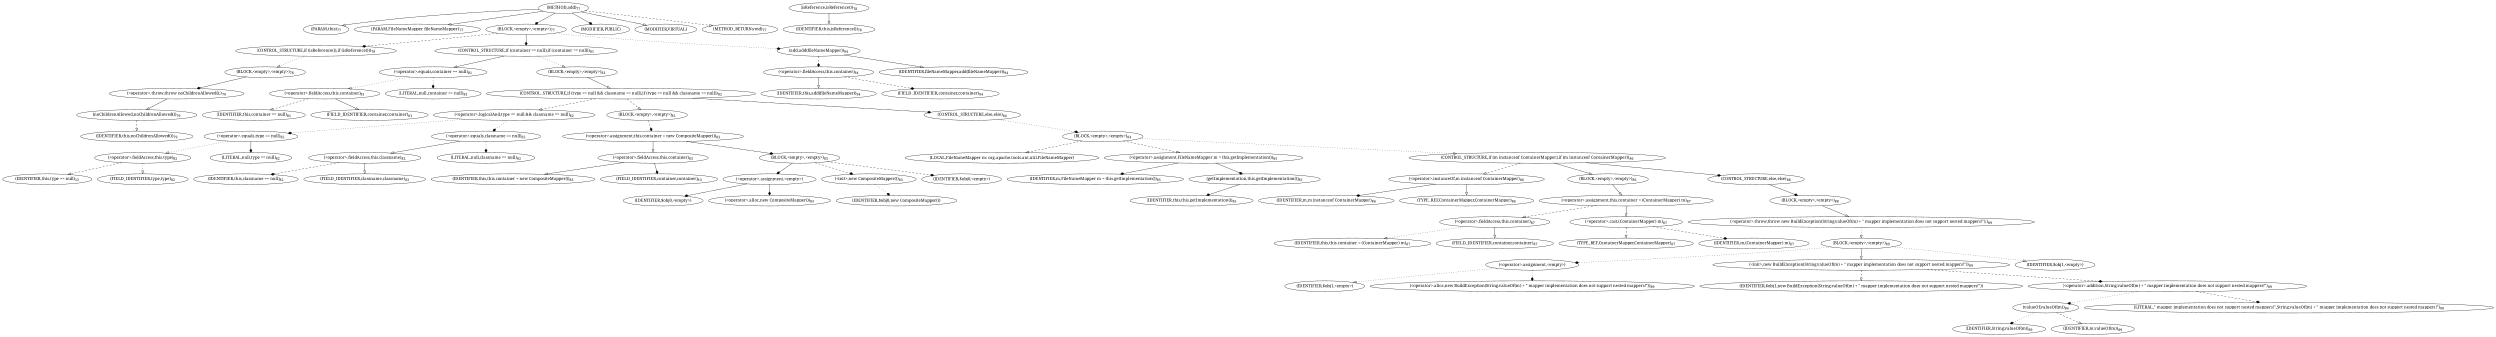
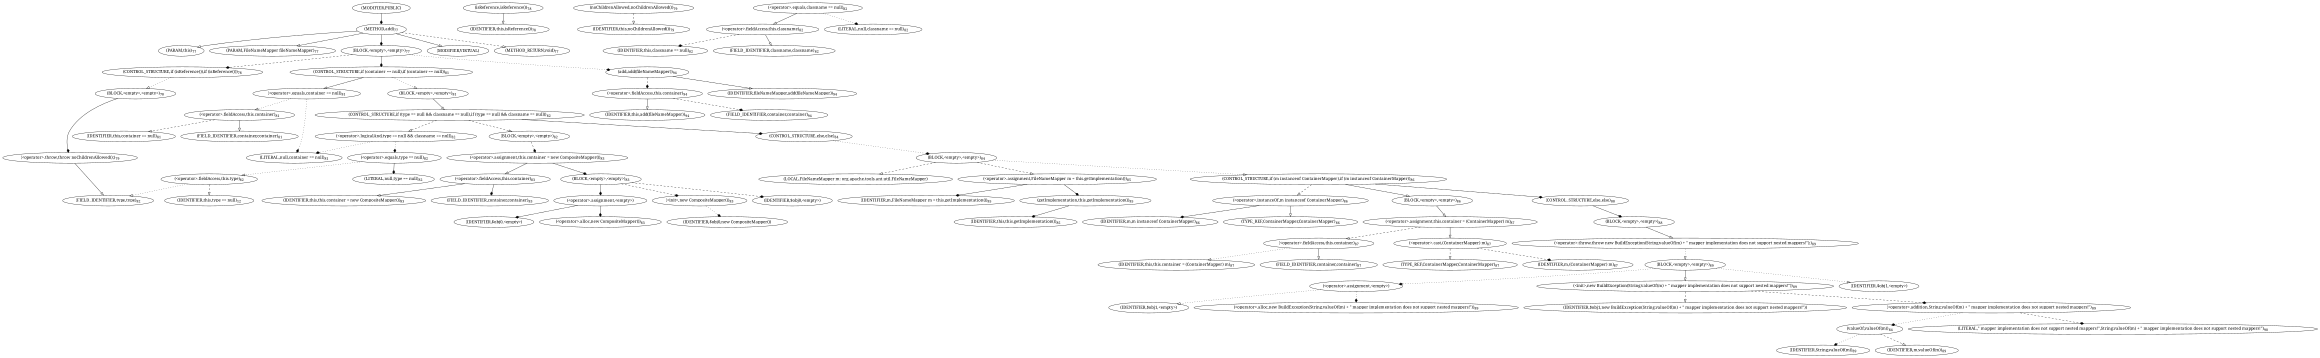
  digraph {
    fontname="Noto Serif"
    node [fontname="Noto Serif"]
    edge [arrowhead=onormal fontname="Noto Serif" style=solid]
    n1 [label=<(METHOD,add)<SUB>77</SUB>>]
    n2 [label=<(PARAM,this)<SUB>77</SUB>>]
    n3 [label=<(PARAM,FileNameMapper fileNameMapper)<SUB>77</SUB>>]
    n4 [label=<(BLOCK,&lt;empty&gt;,&lt;empty&gt;)<SUB>77</SUB>>]
    n5 [label=<(MODIFIER,PUBLIC)>]
    n6 [label=<(MODIFIER,VIRTUAL)>]
    n7 [label=<(METHOD_RETURN,void)<SUB>77</SUB>>]
    n8 [label=<(CONTROL_STRUCTURE,if (isReference()),if (isReference()))<SUB>78</SUB>>]
    n9 [label=<(CONTROL_STRUCTURE,if (container == null),if (container == null))<SUB>81</SUB>>]
    n10 [label=<(add,add(fileNameMapper))<SUB>94</SUB>>]
    n11 [label=<(BLOCK,&lt;empty&gt;,&lt;empty&gt;)<SUB>78</SUB>>]
    n12 [label=<(&lt;operator&gt;.equals,container == null)<SUB>81</SUB>>]
    n13 [label=<(BLOCK,&lt;empty&gt;,&lt;empty&gt;)<SUB>81</SUB>>]
    n14 [label=<(&lt;operator&gt;.fieldAccess,this.container)<SUB>94</SUB>>]
    n15 [label=<(IDENTIFIER,fileNameMapper,add(fileNameMapper))<SUB>94</SUB>>]
    n16 [label=<(isReference,isReference())<SUB>78</SUB>>]
    n17 [label=<(IDENTIFIER,this,isReference())<SUB>78</SUB>>]
    n18 [label=<(&lt;operator&gt;.throw,throw noChildrenAllowed();)<SUB>79</SUB>>]
    n19 [label=<(noChildrenAllowed,noChildrenAllowed())<SUB>79</SUB>>]
    n20 [label=<(IDENTIFIER,this,noChildrenAllowed())<SUB>79</SUB>>]
    n21 [label=<(&lt;operator&gt;.fieldAccess,this.container)<SUB>81</SUB>>]
    n22 [label=<(LITERAL,null,container == null)<SUB>81</SUB>>]
    n23 [label=<(CONTROL_STRUCTURE,if (type == null &amp;&amp; classname == null),if (type == null &amp;&amp; classname == null))<SUB>82</SUB>>]
    n24 [label=<(IDENTIFIER,this,container == null)<SUB>81</SUB>>]
    n25 [label=<(FIELD_IDENTIFIER,container,container)<SUB>81</SUB>>]
    n26 [label=<(&lt;operator&gt;.logicalAnd,type == null &amp;&amp; classname == null)<SUB>82</SUB>>]
    n27 [label=<(BLOCK,&lt;empty&gt;,&lt;empty&gt;)<SUB>82</SUB>>]
    n28 [label=<(CONTROL_STRUCTURE,else,else)<SUB>84</SUB>>]
    n29 [label=<(&lt;operator&gt;.equals,type == null)<SUB>82</SUB>>]
    n30 [label=<(&lt;operator&gt;.equals,classname == null)<SUB>82</SUB>>]
    n31 [label=<(&lt;operator&gt;.assignment,this.container = new CompositeMapper())<SUB>83</SUB>>]
    n32 [label=<(BLOCK,&lt;empty&gt;,&lt;empty&gt;)<SUB>84</SUB>>]
    n33 [label=<(&lt;operator&gt;.fieldAccess,this.type)<SUB>82</SUB>>]
    n34 [label=<(LITERAL,null,type == null)<SUB>82</SUB>>]
    n35 [label=<(&lt;operator&gt;.fieldAccess,this.classname)<SUB>82</SUB>>]
    n36 [label=<(LITERAL,null,classname == null)<SUB>82</SUB>>]
    n37 [label=<(IDENTIFIER,this,type == null)<SUB>12</SUB>>]
    n38 [label=<(FIELD_IDENTIFIER,type,type)<SUB>82</SUB>>]
    n39 [label=<(IDENTIFIER,this,classname == null)<SUB>82</SUB>>]
    n40 [label=<(FIELD_IDENTIFIER,classname,classname)<SUB>82</SUB>>]
    n41 [label=<(&lt;operator&gt;.fieldAccess,this.container)<SUB>83</SUB>>]
    n42 [label=<(BLOCK,&lt;empty&gt;,&lt;empty&gt;)<SUB>83</SUB>>]
    n43 [label=<(IDENTIFIER,this,this.container = new CompositeMapper())<SUB>83</SUB>>]
    n44 [label=<(FIELD_IDENTIFIER,container,container)<SUB>83</SUB>>]
    n45 [label=<(&lt;operator&gt;.assignment,&lt;empty&gt;)>]
    n46 [label=<(&lt;init&gt;,new CompositeMapper())<SUB>83</SUB>>]
    n47 [label=<(IDENTIFIER,$obj0,&lt;empty&gt;)>]
    n48 [label=<(IDENTIFIER,$obj0,&lt;empty&gt;)>]
    n49 [label=<(&lt;operator&gt;.alloc,new CompositeMapper())<SUB>83</SUB>>]
    n50 [label=<(IDENTIFIER,$obj0,new CompositeMapper())>]
    n51 [label=<(LOCAL,FileNameMapper m: org.apache.tools.ant.util.FileNameMapper)>]
    n52 [label=<(&lt;operator&gt;.assignment,FileNameMapper m = this.getImplementation())<SUB>85</SUB>>]
    n53 [label=<(CONTROL_STRUCTURE,if (m instanceof ContainerMapper),if (m instanceof ContainerMapper))<SUB>86</SUB>>]
    n54 [label=<(IDENTIFIER,m,FileNameMapper m = this.getImplementation())<SUB>85</SUB>>]
    n55 [label=<(getImplementation,this.getImplementation())<SUB>85</SUB>>]
    n56 [label=<(&lt;operator&gt;.instanceOf,m instanceof ContainerMapper)<SUB>86</SUB>>]
    n57 [label=<(BLOCK,&lt;empty&gt;,&lt;empty&gt;)<SUB>86</SUB>>]
    n58 [label=<(CONTROL_STRUCTURE,else,else)<SUB>88</SUB>>]
    n59 [label=<(IDENTIFIER,this,this.getImplementation())<SUB>85</SUB>>]
    n60 [label=<(IDENTIFIER,m,m instanceof ContainerMapper)<SUB>86</SUB>>]
    n61 [label=<(TYPE_REF,ContainerMapper,ContainerMapper)<SUB>86</SUB>>]
    n62 [label=<(&lt;operator&gt;.assignment,this.container = (ContainerMapper) m)<SUB>87</SUB>>]
    n63 [label=<(BLOCK,&lt;empty&gt;,&lt;empty&gt;)<SUB>88</SUB>>]
    n64 [label=<(&lt;operator&gt;.fieldAccess,this.container)<SUB>87</SUB>>]
    n65 [label=<(&lt;operator&gt;.cast,(ContainerMapper) m)<SUB>87</SUB>>]
    n66 [label=<(IDENTIFIER,this,this.container = (ContainerMapper) m)<SUB>87</SUB>>]
    n67 [label=<(FIELD_IDENTIFIER,container,container)<SUB>87</SUB>>]
    n68 [label=<(TYPE_REF,ContainerMapper,ContainerMapper)<SUB>87</SUB>>]
    n69 [label=<(IDENTIFIER,m,(ContainerMapper) m)<SUB>87</SUB>>]
    n70 [label=<(&lt;operator&gt;.throw,throw new BuildException(String.valueOf(m) + &quot; mapper implementation does not support nested mappers!&quot;);)<SUB>89</SUB>>]
    n71 [label=<(BLOCK,&lt;empty&gt;,&lt;empty&gt;)<SUB>89</SUB>>]
    n72 [label=<(&lt;operator&gt;.assignment,&lt;empty&gt;)>]
    n73 [label=<(&lt;init&gt;,new BuildException(String.valueOf(m) + &quot; mapper implementation does not support nested mappers!&quot;))<SUB>89</SUB>>]
    n74 [label=<(IDENTIFIER,$obj1,&lt;empty&gt;)>]
    n75 [label=<(IDENTIFIER,$obj1,&lt;empty&gt;)>]
    n76 [label=<(&lt;operator&gt;.alloc,new BuildException(String.valueOf(m) + &quot; mapper implementation does not support nested mappers!&quot;))<SUB>89</SUB>>]
    n77 [label=<(IDENTIFIER,$obj1,new BuildException(String.valueOf(m) + &quot; mapper implementation does not support nested mappers!&quot;))>]
    n78 [label=<(&lt;operator&gt;.addition,String.valueOf(m) + &quot; mapper implementation does not support nested mappers!&quot;)<SUB>89</SUB>>]
    n79 [label=<(valueOf,valueOf(m))<SUB>84</SUB>>]
    n80 [label=<(LITERAL,&quot; mapper implementation does not support nested mappers!&quot;,String.valueOf(m) + &quot; mapper implementation does not support nested mappers!&quot;)<SUB>90</SUB>>]
    n81 [label=<(IDENTIFIER,String,valueOf(m))<SUB>89</SUB>>]
    n82 [label=<(IDENTIFIER,m,valueOf(m))<SUB>89</SUB>>]
    n83 [label=<(IDENTIFIER,this,add(fileNameMapper))<SUB>94</SUB>>]
    n84 [label=<(FIELD_IDENTIFIER,container,container)<SUB>94</SUB>>]
    n1 -> n2
    n1 -> n3
    n1 -> n4 [arrowhead=diamond]
-   n1 -> n5 [arrowhead=diamond]
+   n5 -> n1 [arrowhead=diamond]
    n1 -> n6
    n1 -> n7 [style=dashed]
    n4 -> n8 [arrowhead=diamond style=dashed]
    n4 -> n9 [arrowhead=diamond]
    n4 -> n10 [arrowhead=diamond style=dotted]
    n8 -> n11 [style=dotted]
    n9 -> n12
    n9 -> n13 [style=dotted]
    n10 -> n14 [arrowhead=diamond style=dashed]
    n10 -> n15
    n11 -> n18 [arrowhead=diamond]
    n12 -> n21 [style=dotted]
    n12 -> n22 [arrowhead=diamond style=dotted]
    n13 -> n23
    n14 -> n83
    n14 -> n84 [arrowhead=diamond style=dashed]
    n16 -> n17
-   n18 -> n19
+   n18 -> n38
    n19 -> n20 [style=dashed]
    n21 -> n24 [style=dashed]
    n21 -> n25
    n23 -> n26 [style=dashed]
    n23 -> n27 [style=dashed]
    n23 -> n28 [arrowhead=diamond]
    n26 -> n29 [arrowhead=diamond style=dotted]
-   n26 -> n30 [arrowhead=diamond style=dotted]
+   n26 -> n22 [arrowhead=diamond style=dotted]
    n27 -> n31 [arrowhead=diamond style=dashed]
    n28 -> n32 [arrowhead=diamond style=dotted]
    n29 -> n33 [style=dotted]
    n29 -> n34 [arrowhead=diamond]
    n30 -> n35
    n30 -> n36 [arrowhead=diamond style=dotted]
    n31 -> n41
    n31 -> n42 [arrowhead=diamond]
    n32 -> n51 [style=dashed]
    n32 -> n52 [style=dashed]
    n32 -> n53 [style=dotted]
    n33 -> n37 [style=dashed]
    n33 -> n38 [style=dotted]
    n35 -> n39 [arrowhead=diamond style=dashed]
    n35 -> n40
    n41 -> n43
    n41 -> n44 [arrowhead=diamond]
    n42 -> n45 [arrowhead=diamond]
    n42 -> n46 [arrowhead=diamond style=dashed]
    n42 -> n47 [arrowhead=diamond style=dashed]
    n45 -> n48 [arrowhead=diamond]
    n45 -> n49 [arrowhead=diamond]
    n46 -> n50 [arrowhead=diamond style=dotted]
    n52 -> n54 [arrowhead=diamond]
    n52 -> n55 [arrowhead=diamond]
    n53 -> n56 [style=dashed]
    n53 -> n57
    n53 -> n58 [arrowhead=diamond]
    n55 -> n59 [arrowhead=diamond]
    n56 -> n60 [arrowhead=diamond]
    n56 -> n61
    n57 -> n62
    n58 -> n63 [arrowhead=diamond]
    n62 -> n64 [style=dashed]
    n62 -> n65
    n63 -> n70
    n64 -> n66 [style=dotted]
    n64 -> n67
    n65 -> n68 [style=dashed]
    n65 -> n69 [arrowhead=diamond style=dashed]
    n70 -> n71 [style=dotted]
    n71 -> n72 [arrowhead=diamond style=dotted]
    n71 -> n73
    n71 -> n74 [style=dotted]
    n72 -> n75 [style=dotted]
    n72 -> n76 [arrowhead=diamond style=dotted]
    n73 -> n77 [style=dashed]
    n73 -> n78 [arrowhead=diamond style=dashed]
    n78 -> n79 [arrowhead=diamond style=dotted]
    n78 -> n80 [arrowhead=diamond style=dashed]
    n79 -> n81 [arrowhead=diamond style=dotted]
    n79 -> n82 [style=dashed]
  }
